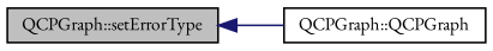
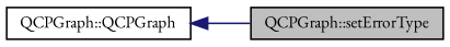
  digraph {
    rankdir=LR
    fontname="EB Garamond"
    node [color=black fontname="EB Garamond" fontsize=10 shape=record style=filled]
    n1 [fillcolor=grey75 fontcolor=black height=0.2 label="QCPGraph::setErrorType" width=0.4]
    n2 [fillcolor=white height=0.2 label="QCPGraph::QCPGraph" width=0.4]
-   n1 -> n2 [color=midnightblue dir=back fontname="EB Garamond" fontsize=10 labelfontname=Helvetica labelfontsize=10 style=solid]
+   n2 -> n1 [color=midnightblue dir=back fontname="EB Garamond" fontsize=10 labelfontname=Helvetica labelfontsize=10 style=solid]
  }
